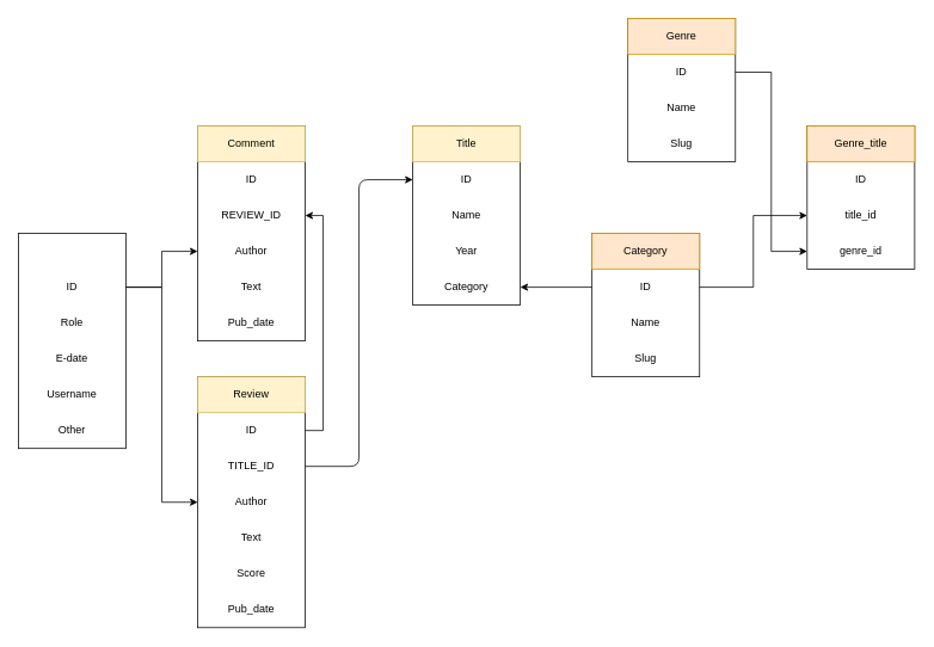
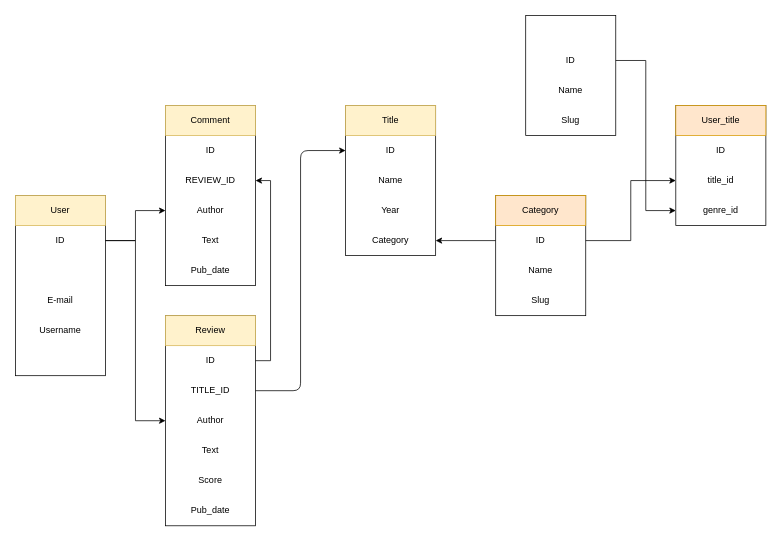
  <mxCell id="0" />
  <mxCell id="1" parent="0" />
  <mxCell id="2" value="" style="rounded=0;whiteSpace=wrap;html=1;" parent="1" vertex="1"><mxGeometry y="260" width="120" height="240" as="geometry" x="20" /></mxCell>
  <mxCell id="3" value="" style="rounded=0;whiteSpace=wrap;html=1;" parent="1" vertex="1"><mxGeometry x="460" y="140" width="120" height="200" as="geometry" /></mxCell>
  <mxCell id="4" style="edgeStyle=orthogonalEdgeStyle;rounded=0;orthogonalLoop=1;jettySize=auto;html=1;exitX=0.5;exitY=1;exitDx=0;exitDy=0;" parent="1" source="2" target="2" edge="1"><mxGeometry relative="1" as="geometry" /></mxCell>
  <mxCell id="5" style="edgeStyle=orthogonalEdgeStyle;rounded=0;orthogonalLoop=1;jettySize=auto;html=1;exitX=0.5;exitY=1;exitDx=0;exitDy=0;" parent="1" source="2" target="2" edge="1"><mxGeometry relative="1" as="geometry" /></mxCell>
+ <mxCell id="6" value="User" style="text;html=1;strokeColor=#d6b656;fillColor=#fff2cc;align=center;verticalAlign=middle;whiteSpace=wrap;rounded=0;" parent="1" vertex="1"><mxGeometry y="260" width="120" height="40" as="geometry" x="20" /></mxCell>
  <mxCell id="7" style="edgeStyle=orthogonalEdgeStyle;rounded=0;orthogonalLoop=1;jettySize=auto;html=1;exitX=1;exitY=0.5;exitDx=0;exitDy=0;entryX=0;entryY=0.5;entryDx=0;entryDy=0;" parent="1" source="9" target="49" edge="1"><mxGeometry relative="1" as="geometry" /></mxCell>
  <mxCell id="8" style="edgeStyle=orthogonalEdgeStyle;rounded=0;orthogonalLoop=1;jettySize=auto;html=1;exitX=1;exitY=0.5;exitDx=0;exitDy=0;entryX=0;entryY=0.5;entryDx=0;entryDy=0;" parent="1" source="9" target="39" edge="1"><mxGeometry relative="1" as="geometry" /></mxCell>
  <mxCell id="9" value="ID" style="text;html=1;strokeColor=none;fillColor=none;align=center;verticalAlign=middle;whiteSpace=wrap;rounded=0;" parent="1" vertex="1"><mxGeometry y="300" width="120" height="40" as="geometry" x="20" /></mxCell>
- <mxCell id="10" value="Role" style="text;html=1;strokeColor=none;fillColor=none;align=center;verticalAlign=middle;whiteSpace=wrap;rounded=0;" parent="1" vertex="1"><mxGeometry y="340" width="120" height="40" as="geometry" x="20" /></mxCell>
- <mxCell id="11" value="E-date" style="text;html=1;strokeColor=none;fillColor=none;align=center;verticalAlign=middle;whiteSpace=wrap;rounded=0;" parent="1" vertex="1"><mxGeometry y="380" width="120" height="40" as="geometry" x="20" /></mxCell>
+ <mxCell id="11" value="E-mail" style="text;html=1;strokeColor=none;fillColor=none;align=center;verticalAlign=middle;whiteSpace=wrap;rounded=0;" parent="1" vertex="1"><mxGeometry y="380" width="120" height="40" as="geometry" x="20" /></mxCell>
  <mxCell id="12" value="Username" style="text;html=1;strokeColor=none;fillColor=none;align=center;verticalAlign=middle;whiteSpace=wrap;rounded=0;" parent="1" vertex="1"><mxGeometry y="420" width="120" height="40" as="geometry" x="20" /></mxCell>
- <mxCell id="13" value="Other" style="text;html=1;strokeColor=none;fillColor=none;align=center;verticalAlign=middle;whiteSpace=wrap;rounded=0;" parent="1" vertex="1"><mxGeometry y="460" width="120" height="40" as="geometry" x="20" /></mxCell>
  <mxCell id="14" value="Title" style="text;html=1;strokeColor=#d6b656;fillColor=#fff2cc;align=center;verticalAlign=middle;whiteSpace=wrap;rounded=0;" parent="1" vertex="1"><mxGeometry x="460" y="140" width="120" height="40" as="geometry" /></mxCell>
  <mxCell id="15" value="Name" style="text;html=1;strokeColor=none;fillColor=none;align=center;verticalAlign=middle;whiteSpace=wrap;rounded=0;" parent="1" vertex="1"><mxGeometry x="460" y="220" width="120" height="40" as="geometry" /></mxCell>
  <mxCell id="16" value="ID" style="text;html=1;strokeColor=none;fillColor=none;align=center;verticalAlign=middle;whiteSpace=wrap;rounded=0;" parent="1" vertex="1"><mxGeometry x="460" width="120" height="40" as="geometry" y="180" /></mxCell>
  <mxCell id="17" value="Year" style="text;html=1;strokeColor=none;fillColor=none;align=center;verticalAlign=middle;whiteSpace=wrap;rounded=0;" parent="1" vertex="1"><mxGeometry x="460" y="260" width="120" height="40" as="geometry" /></mxCell>
  <mxCell id="18" value="Category" style="text;html=1;strokeColor=none;fillColor=none;align=center;verticalAlign=middle;whiteSpace=wrap;rounded=0;" parent="1" vertex="1"><mxGeometry x="460" y="300" width="120" height="40" as="geometry" /></mxCell>
  <mxCell id="19" value="" style="rounded=0;whiteSpace=wrap;html=1;" parent="1" vertex="1"><mxGeometry x="660" y="260" width="120" height="160" as="geometry" /></mxCell>
  <mxCell id="20" value="Category" style="text;html=1;strokeColor=#d79b00;fillColor=#ffe6cc;align=center;verticalAlign=middle;whiteSpace=wrap;rounded=0;" parent="1" vertex="1"><mxGeometry x="660" y="260" width="120" height="40" as="geometry" /></mxCell>
  <mxCell id="21" style="edgeStyle=orthogonalEdgeStyle;rounded=0;orthogonalLoop=1;jettySize=auto;html=1;exitX=0;exitY=0.5;exitDx=0;exitDy=0;entryX=1;entryY=0.5;entryDx=0;entryDy=0;" parent="1" source="23" target="18" edge="1"><mxGeometry relative="1" as="geometry" /></mxCell>
  <mxCell id="22" style="edgeStyle=orthogonalEdgeStyle;rounded=0;orthogonalLoop=1;jettySize=auto;html=1;exitX=1;exitY=0.5;exitDx=0;exitDy=0;entryX=0;entryY=0.5;entryDx=0;entryDy=0;" parent="1" source="23" target="56" edge="1"><mxGeometry relative="1" as="geometry" /></mxCell>
  <mxCell id="23" value="ID" style="text;html=1;strokeColor=none;fillColor=none;align=center;verticalAlign=middle;whiteSpace=wrap;rounded=0;" parent="1" vertex="1"><mxGeometry x="660" y="300" width="120" height="40" as="geometry" /></mxCell>
  <mxCell id="24" value="Slug" style="text;html=1;strokeColor=none;fillColor=none;align=center;verticalAlign=middle;whiteSpace=wrap;rounded=0;" parent="1" vertex="1"><mxGeometry x="660" y="380" width="120" height="40" as="geometry" /></mxCell>
  <mxCell id="25" value="Name" style="text;html=1;strokeColor=none;fillColor=none;align=center;verticalAlign=middle;whiteSpace=wrap;rounded=0;" parent="1" vertex="1"><mxGeometry x="660" y="340" width="120" height="40" as="geometry" /></mxCell>
  <mxCell id="26" value="" style="rounded=0;whiteSpace=wrap;html=1;" parent="1" vertex="1"><mxGeometry x="700" y="20" width="120" height="160" as="geometry" /></mxCell>
- <mxCell id="27" value="Genre" style="text;html=1;strokeColor=#d79b00;fillColor=#ffe6cc;align=center;verticalAlign=middle;whiteSpace=wrap;rounded=0;" parent="1" vertex="1"><mxGeometry x="700" y="20" width="120" height="40" as="geometry" /></mxCell>
  <mxCell id="28" style="edgeStyle=orthogonalEdgeStyle;rounded=0;orthogonalLoop=1;jettySize=auto;html=1;exitX=1;exitY=0.5;exitDx=0;exitDy=0;entryX=0;entryY=0.5;entryDx=0;entryDy=0;" parent="1" source="29" target="55" edge="1"><mxGeometry relative="1" as="geometry" /></mxCell>
  <mxCell id="29" value="ID" style="text;html=1;strokeColor=none;fillColor=none;align=center;verticalAlign=middle;whiteSpace=wrap;rounded=0;" parent="1" vertex="1"><mxGeometry x="700" y="60" width="120" height="40" as="geometry" /></mxCell>
  <mxCell id="30" value="Slug" style="text;html=1;strokeColor=none;fillColor=none;align=center;verticalAlign=middle;whiteSpace=wrap;rounded=0;" parent="1" vertex="1"><mxGeometry x="700" y="140" width="120" height="40" as="geometry" /></mxCell>
  <mxCell id="31" value="Name" style="text;html=1;strokeColor=none;fillColor=none;align=center;verticalAlign=middle;whiteSpace=wrap;rounded=0;" parent="1" vertex="1"><mxGeometry x="700" y="100" width="120" height="40" as="geometry" /></mxCell>
  <mxCell id="32" value="" style="rounded=0;whiteSpace=wrap;html=1;" parent="1" vertex="1"><mxGeometry x="220" y="420" width="120" height="280" as="geometry" /></mxCell>
  <mxCell id="33" style="edgeStyle=orthogonalEdgeStyle;rounded=0;orthogonalLoop=1;jettySize=auto;html=1;exitX=0.5;exitY=1;exitDx=0;exitDy=0;" parent="1" source="32" target="32" edge="1"><mxGeometry relative="1" as="geometry" /></mxCell>
  <mxCell id="34" style="edgeStyle=orthogonalEdgeStyle;rounded=0;orthogonalLoop=1;jettySize=auto;html=1;exitX=0.5;exitY=1;exitDx=0;exitDy=0;" parent="1" source="32" target="32" edge="1"><mxGeometry relative="1" as="geometry" /></mxCell>
  <mxCell id="35" value="Review" style="text;html=1;strokeColor=#d6b656;fillColor=#fff2cc;align=center;verticalAlign=middle;whiteSpace=wrap;rounded=0;" parent="1" vertex="1"><mxGeometry x="220" y="420" width="120" height="40" as="geometry" /></mxCell>
  <mxCell id="36" style="edgeStyle=orthogonalEdgeStyle;rounded=0;orthogonalLoop=1;jettySize=auto;html=1;exitX=1;exitY=0.5;exitDx=0;exitDy=0;entryX=1;entryY=0.5;entryDx=0;entryDy=0;" parent="1" source="37" target="48" edge="1"><mxGeometry relative="1" as="geometry" /></mxCell>
  <mxCell id="37" value="ID" style="text;html=1;strokeColor=none;fillColor=none;align=center;verticalAlign=middle;whiteSpace=wrap;rounded=0;" parent="1" vertex="1"><mxGeometry x="220" y="460" width="120" height="40" as="geometry" /></mxCell>
  <mxCell id="38" value="TITLE_ID" style="text;html=1;strokeColor=none;fillColor=none;align=center;verticalAlign=middle;whiteSpace=wrap;rounded=0;" parent="1" vertex="1"><mxGeometry x="220" y="500" width="120" height="40" as="geometry" /></mxCell>
  <mxCell id="39" value="Author" style="text;html=1;strokeColor=none;fillColor=none;align=center;verticalAlign=middle;whiteSpace=wrap;rounded=0;" parent="1" vertex="1"><mxGeometry x="220" y="540" width="120" height="40" as="geometry" /></mxCell>
  <mxCell id="40" value="Text" style="text;html=1;strokeColor=none;fillColor=none;align=center;verticalAlign=middle;whiteSpace=wrap;rounded=0;" parent="1" vertex="1"><mxGeometry x="220" y="580" width="120" height="40" as="geometry" /></mxCell>
  <mxCell id="41" value="Score" style="text;html=1;strokeColor=none;fillColor=none;align=center;verticalAlign=middle;whiteSpace=wrap;rounded=0;" parent="1" vertex="1"><mxGeometry x="220" y="620" width="120" height="40" as="geometry" /></mxCell>
  <mxCell id="42" value="Pub_date" style="text;html=1;strokeColor=none;fillColor=none;align=center;verticalAlign=middle;whiteSpace=wrap;rounded=0;" parent="1" vertex="1"><mxGeometry x="220" y="660" width="120" height="40" as="geometry" /></mxCell>
  <mxCell id="43" value="" style="rounded=0;whiteSpace=wrap;html=1;" parent="1" vertex="1"><mxGeometry x="220" y="140" width="120" height="240" as="geometry" /></mxCell>
  <mxCell id="44" style="edgeStyle=orthogonalEdgeStyle;rounded=0;orthogonalLoop=1;jettySize=auto;html=1;exitX=0.5;exitY=1;exitDx=0;exitDy=0;" parent="1" source="43" target="43" edge="1"><mxGeometry relative="1" as="geometry" /></mxCell>
  <mxCell id="45" style="edgeStyle=orthogonalEdgeStyle;rounded=0;orthogonalLoop=1;jettySize=auto;html=1;exitX=0.5;exitY=1;exitDx=0;exitDy=0;" parent="1" source="43" target="43" edge="1"><mxGeometry relative="1" as="geometry" /></mxCell>
  <mxCell id="46" value="Comment" style="text;html=1;strokeColor=#d6b656;fillColor=#fff2cc;align=center;verticalAlign=middle;whiteSpace=wrap;rounded=0;" parent="1" vertex="1"><mxGeometry x="220" y="140" width="120" height="40" as="geometry" /></mxCell>
  <mxCell id="47" value="ID" style="text;html=1;strokeColor=none;fillColor=none;align=center;verticalAlign=middle;whiteSpace=wrap;rounded=0;" parent="1" vertex="1"><mxGeometry x="220" width="120" height="40" as="geometry" y="180" /></mxCell>
  <mxCell id="48" value="REVIEW_ID" style="text;html=1;strokeColor=none;fillColor=none;align=center;verticalAlign=middle;whiteSpace=wrap;rounded=0;" parent="1" vertex="1"><mxGeometry x="220" y="220" width="120" height="40" as="geometry" /></mxCell>
  <mxCell id="49" value="Author" style="text;html=1;strokeColor=none;fillColor=none;align=center;verticalAlign=middle;whiteSpace=wrap;rounded=0;" parent="1" vertex="1"><mxGeometry x="220" y="260" width="120" height="40" as="geometry" /></mxCell>
  <mxCell id="50" value="Text" style="text;html=1;strokeColor=none;fillColor=none;align=center;verticalAlign=middle;whiteSpace=wrap;rounded=0;" parent="1" vertex="1"><mxGeometry x="220" y="300" width="120" height="40" as="geometry" /></mxCell>
  <mxCell id="51" value="Pub_date" style="text;html=1;strokeColor=none;fillColor=none;align=center;verticalAlign=middle;whiteSpace=wrap;rounded=0;" parent="1" vertex="1"><mxGeometry x="220" y="340" width="120" height="40" as="geometry" /></mxCell>
  <mxCell id="52" value="" style="rounded=0;whiteSpace=wrap;html=1;" parent="1" vertex="1"><mxGeometry x="900" y="140" width="120" height="160" as="geometry" /></mxCell>
- <mxCell id="53" value="Genre_title" style="text;html=1;strokeColor=#d79b00;fillColor=#ffe6cc;align=center;verticalAlign=middle;whiteSpace=wrap;rounded=0;" parent="1" vertex="1"><mxGeometry x="900" y="140" width="120" height="40" as="geometry" /></mxCell>
+ <mxCell id="53" value="User_title" style="text;html=1;strokeColor=#d79b00;fillColor=#ffe6cc;align=center;verticalAlign=middle;whiteSpace=wrap;rounded=0;" parent="1" vertex="1"><mxGeometry x="900" y="140" width="120" height="40" as="geometry" /></mxCell>
  <mxCell id="54" value="ID" style="text;html=1;strokeColor=none;fillColor=none;align=center;verticalAlign=middle;whiteSpace=wrap;rounded=0;" parent="1" vertex="1"><mxGeometry x="900" width="120" height="40" as="geometry" y="180" /></mxCell>
  <mxCell id="55" value="genre_id" style="text;html=1;strokeColor=none;fillColor=none;align=center;verticalAlign=middle;whiteSpace=wrap;rounded=0;" parent="1" vertex="1"><mxGeometry x="900" y="260" width="120" height="40" as="geometry" /></mxCell>
  <mxCell id="56" value="title_id" style="text;html=1;strokeColor=none;fillColor=none;align=center;verticalAlign=middle;whiteSpace=wrap;rounded=0;" parent="1" vertex="1"><mxGeometry x="900" y="220" width="120" height="40" as="geometry" /></mxCell>
  <mxCell id="57" value="" style="endArrow=classic;html=1;exitX=1;exitY=0.5;exitDx=0;exitDy=0;entryX=0;entryY=0.5;entryDx=0;entryDy=0;" parent="1" source="38" target="16" edge="1"><mxGeometry width="50" height="50" relative="1" as="geometry"><mxPoint x="460" y="360" as="sourcePoint" /><mxPoint x="510" y="310" as="targetPoint" /><Array as="points"><mxPoint x="400" y="520" /><mxPoint x="400" y="200" /></Array></mxGeometry></mxCell>
